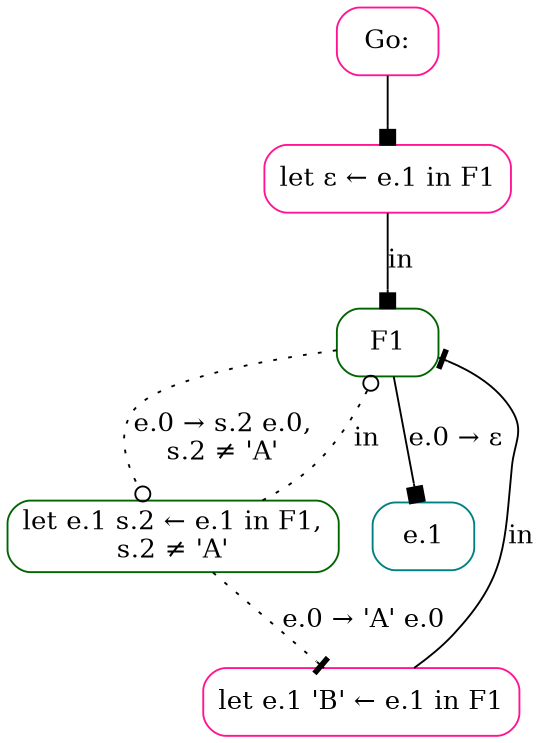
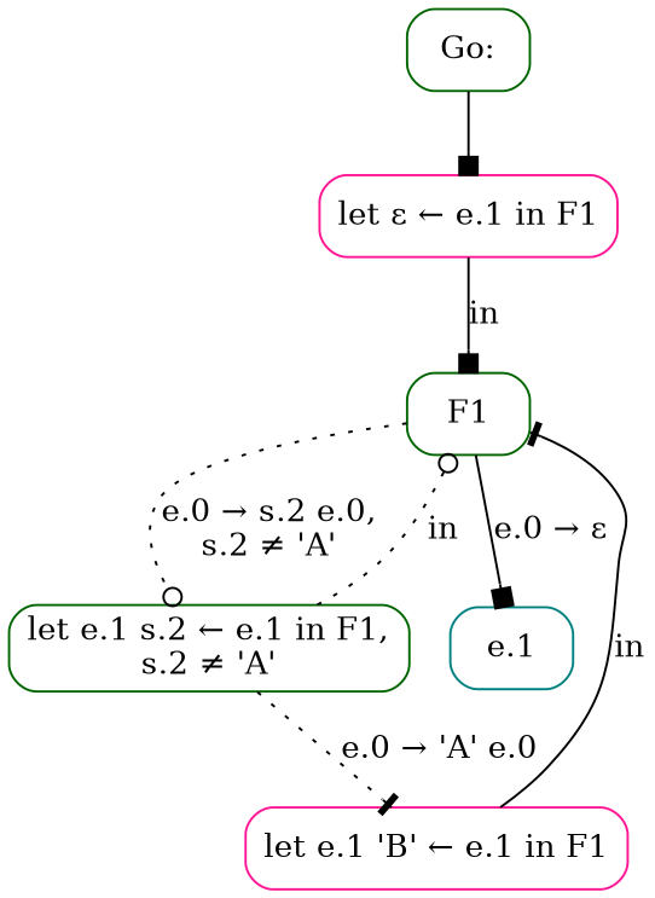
  digraph {
    node [color=deeppink shape=box style=rounded]
    edge [arrowhead=box style=solid]
-   n1 [label="Go:"]
+   n1 [color=darkgreen label="Go:"]
    n2 [label="let ε ← e.1 in F1"]
    n3 [color=darkgreen label=F1]
    n4 [color=darkgreen label="let e.1 s.2 ← e.1 in F1,\ns.2 ≠ 'A'"]
    n5 [color=teal label="e.1"]
    n6 [label="let e.1 'B' ← e.1 in F1"]
    n1 -> n2
    n2 -> n3 [label=in]
    n3 -> n4 [arrowhead=odot label="e.0 → s.2 e.0,\ns.2 ≠ 'A'" style=dotted]
    n3 -> n5 [label="e.0 → ε"]
    n4 -> n3 [arrowhead=odot label=in style=dotted]
    n4 -> n6 [arrowhead=tee label="e.0 → 'A' e.0" style=dotted]
    n6 -> n3 [arrowhead=tee label=in]
  }
